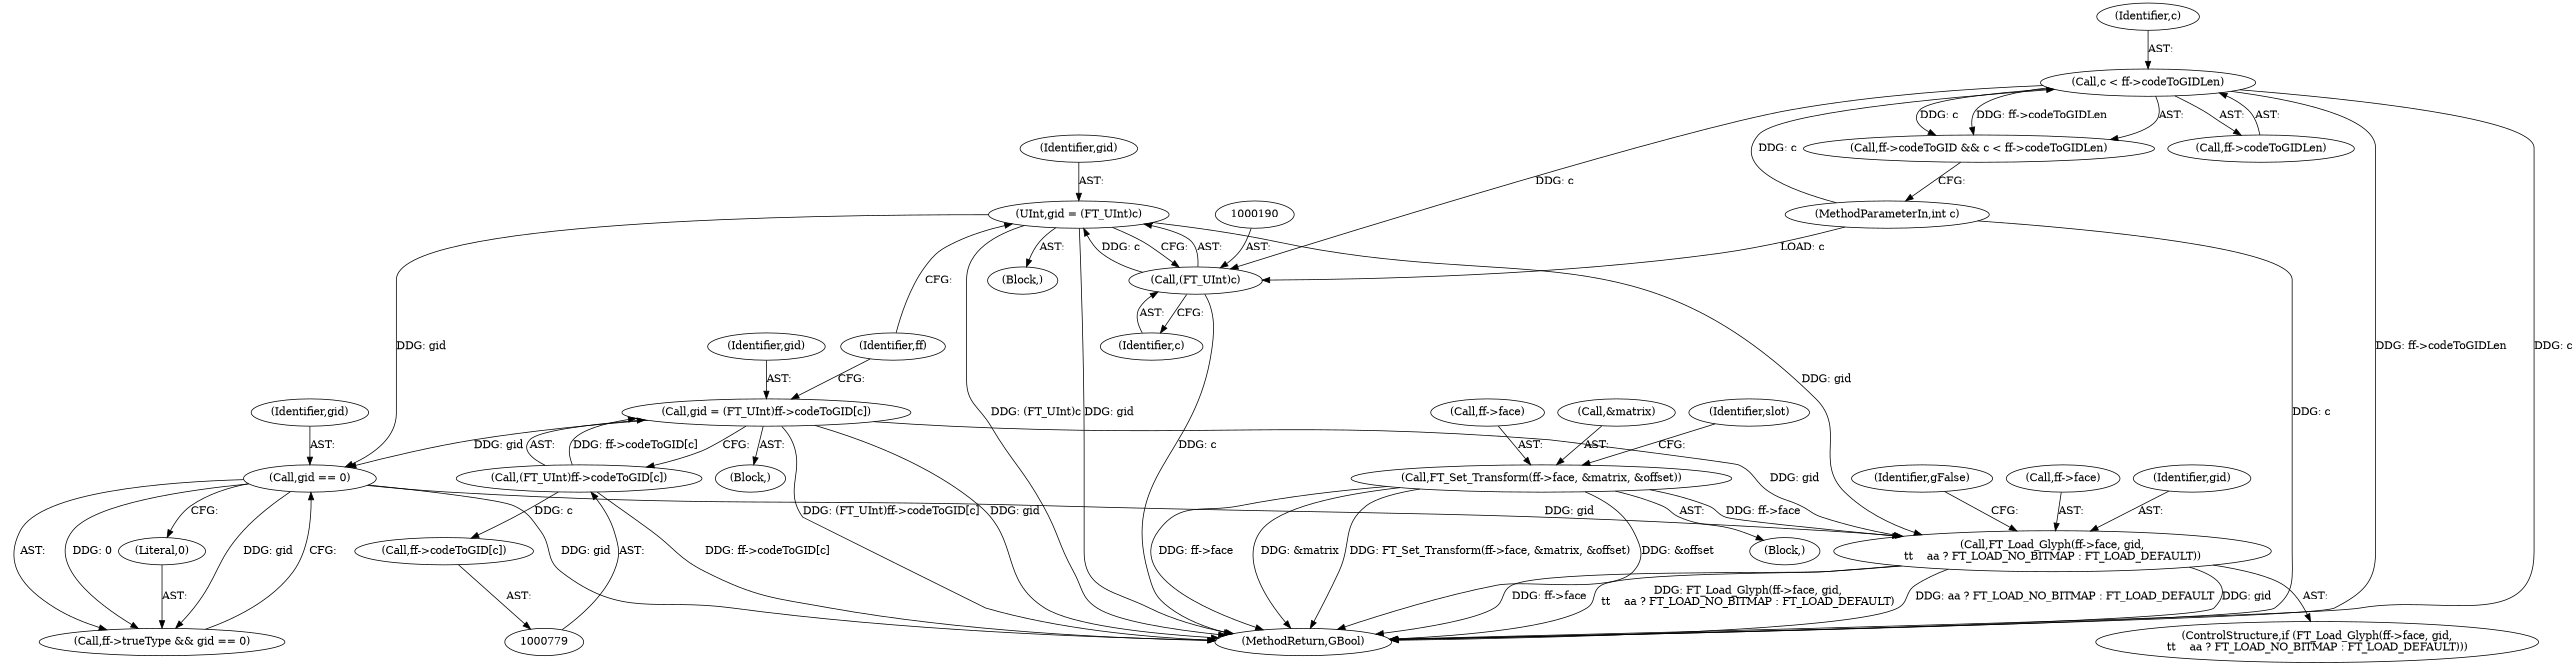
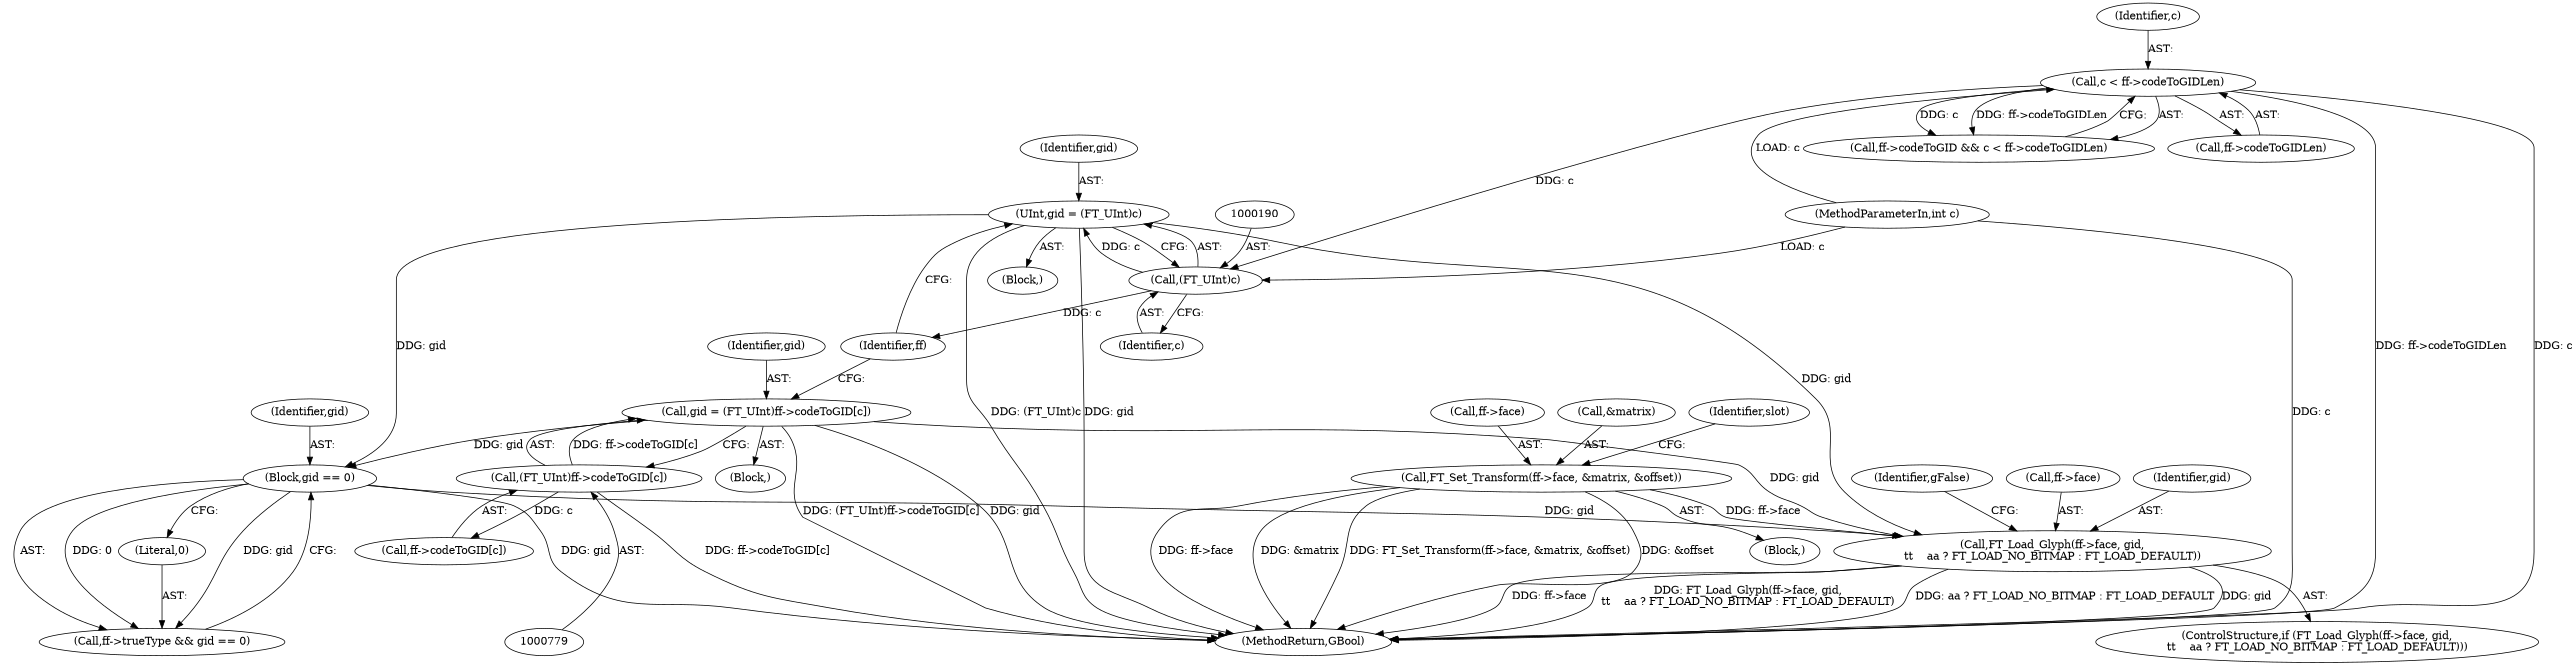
  digraph {
    n1 [label="(Call,FT_Load_Glyph(ff->face, gid,\n\t\t    aa ? FT_LOAD_NO_BITMAP : FT_LOAD_DEFAULT))"]
    n2 [label="(ControlStructure,if (FT_Load_Glyph(ff->face, gid,\n\t\t    aa ? FT_LOAD_NO_BITMAP : FT_LOAD_DEFAULT)))"]
    n3 [label="(MethodReturn,GBool)"]
    n4 [label="(Call,FT_Set_Transform(ff->face, &matrix, &offset))"]
    n5 [label="(Block,)"]
    n6 [label="(UInt,gid = (FT_UInt)c)"]
    n7 [label="(Call,(FT_UInt)c)"]
-   n8 [label="(Call,gid == 0)"]
+   n8 [label="(Block,gid == 0)"]
    n9 [label="(Block,)"]
    n10 [label="(Identifier,c)"]
    n11 [label="(Call,ff->trueType && gid == 0)"]
    n12 [label="(Literal,0)"]
    n13 [label="(Call,c < ff->codeToGIDLen)"]
    n14 [label="(Call,ff->codeToGID && c < ff->codeToGIDLen)"]
    n15 [label="(Call,ff->codeToGIDLen)"]
    n16 [label="(MethodParameterIn,int c)"]
    n17 [label="(Call,gid = (FT_UInt)ff->codeToGID[c])"]
    n18 [label="(Call,(FT_UInt)ff->codeToGID[c])"]
    n19 [label="(Block,)"]
    n20 [label="(Call,ff->codeToGID[c])"]
    n21 [label="(Call,ff->face)"]
    n22 [label="(Call,&matrix)"]
    n23 [label="(Identifier,ff)"]
    n24 [label="(Identifier,gid)"]
    n25 [label="(Identifier,c)"]
    n26 [label="(Identifier,slot)"]
    n27 [label="(Call,ff->face)"]
    n28 [label="(Identifier,gid)"]
    n29 [label="(Identifier,gFalse)"]
    n30 [label="(Identifier,gid)"]
    n31 [label="(Identifier,gid)"]
    1000190
    n33 [label=1000779]
    n1 -> n2 [label="AST: "]
    n1 -> n3 [label="DDG: aa ? FT_LOAD_NO_BITMAP : FT_LOAD_DEFAULT"]
    n1 -> n3 [label="DDG: gid"]
    n1 -> n3 [label="DDG: ff->face"]
    n1 -> n3 [label="DDG: FT_Load_Glyph(ff->face, gid,\n\t\t    aa ? FT_LOAD_NO_BITMAP : FT_LOAD_DEFAULT)"]
    n4 -> n1 [label="DDG: ff->face"]
    n4 -> n3 [label="DDG: ff->face"]
    n4 -> n3 [label="DDG: &matrix"]
    n4 -> n3 [label="DDG: FT_Set_Transform(ff->face, &matrix, &offset)"]
    n4 -> n3 [label="DDG: &offset"]
    n4 -> n5 [label="AST: "]
    n6 -> n1 [label="DDG: gid"]
    n6 -> n3 [label="DDG: gid"]
    n6 -> n3 [label="DDG: (FT_UInt)c"]
    n6 -> n7 [label="CFG: "]
    n6 -> n8 [label="DDG: gid"]
    n6 -> n9 [label="AST: "]
-   n7 -> n3 [label="DDG: c"]
+   n7 -> n23 [label="DDG: c"]
    n7 -> n6 [label="AST: "]
    n7 -> n6 [label="DDG: c"]
    n7 -> n10 [label="CFG: "]
    n8 -> n1 [label="DDG: gid"]
    n8 -> n3 [label="DDG: gid"]
    n8 -> n11 [label="AST: "]
    n8 -> n11 [label="DDG: gid"]
    n8 -> n11 [label="DDG: 0"]
    n8 -> n12 [label="CFG: "]
    n10 -> n7 [label="AST: "]
    n11 -> n8 [label="CFG: "]
    n12 -> n11 [label="AST: "]
    n13 -> n3 [label="DDG: ff->codeToGIDLen"]
    n13 -> n3 [label="DDG: c"]
    n13 -> n7 [label="DDG: c"]
    n13 -> n14 [label="AST: "]
    n13 -> n14 [label="DDG: c"]
    n13 -> n14 [label="DDG: ff->codeToGIDLen"]
    n13 -> n15 [label="AST: "]
-   n14 -> n16 [label="CFG: "]
+   n14 -> n13 [label="CFG: "]
    n15 -> n13 [label="AST: "]
    n16 -> n3 [label="DDG: c"]
    n16 -> n7 [label="LOAD: c"]
-   n16 -> n13 [label="DDG: c"]
+   n16 -> n13 [label="LOAD: c"]
    n17 -> n1 [label="DDG: gid"]
    n17 -> n3 [label="DDG: (FT_UInt)ff->codeToGID[c]"]
    n17 -> n3 [label="DDG: gid"]
    n17 -> n8 [label="DDG: gid"]
    n17 -> n18 [label="CFG: "]
    n17 -> n19 [label="AST: "]
    n18 -> n3 [label="DDG: ff->codeToGID[c]"]
    n18 -> n17 [label="AST: "]
    n18 -> n17 [label="DDG: ff->codeToGID[c]"]
    n18 -> n20 [label="DDG: c"]
-   n20 -> n33 [label="AST: "]
+   n20 -> n18 [label="AST: "]
    n21 -> n1 [label="AST: "]
    n22 -> n4 [label="AST: "]
    n23 -> n6 [label="CFG: "]
    n23 -> n17 [label="CFG: "]
    n24 -> n1 [label="AST: "]
    n25 -> n13 [label="AST: "]
    n26 -> n4 [label="CFG: "]
    n27 -> n4 [label="AST: "]
    n28 -> n17 [label="AST: "]
    n29 -> n1 [label="CFG: "]
    n30 -> n8 [label="AST: "]
    n31 -> n6 [label="AST: "]
    1000190 -> n7 [label="AST: "]
    n33 -> n18 [label="AST: "]
  }
